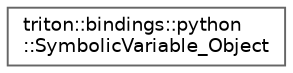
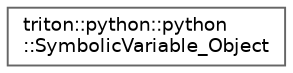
  digraph {
    rankdir=LR
-   n1 [color=grey40 fillcolor=white fontname=Helvetica fontsize=10 height=0.2 label="triton::bindings::python\l::SymbolicVariable_Object" shape=box style=filled width=0.4]
+   n1 [color=grey40 fillcolor=white fontname=Helvetica fontsize=10 height=0.2 label="triton::python::python\l::SymbolicVariable_Object" shape=box style=filled width=0.4]
  }
